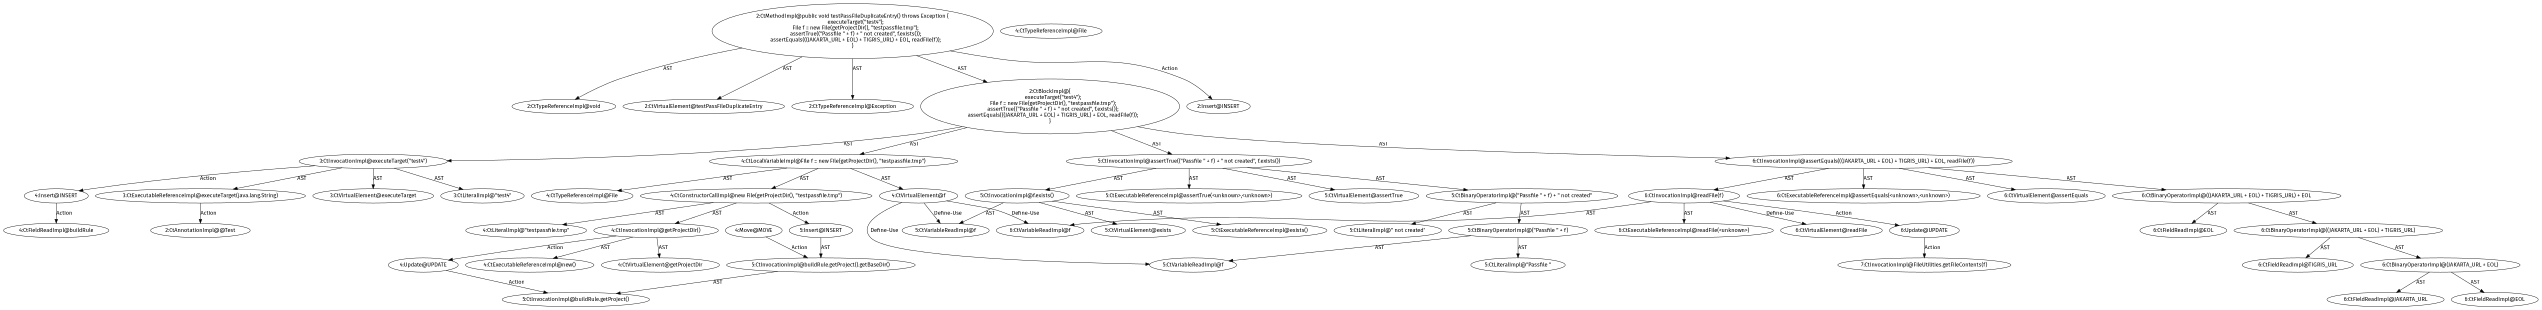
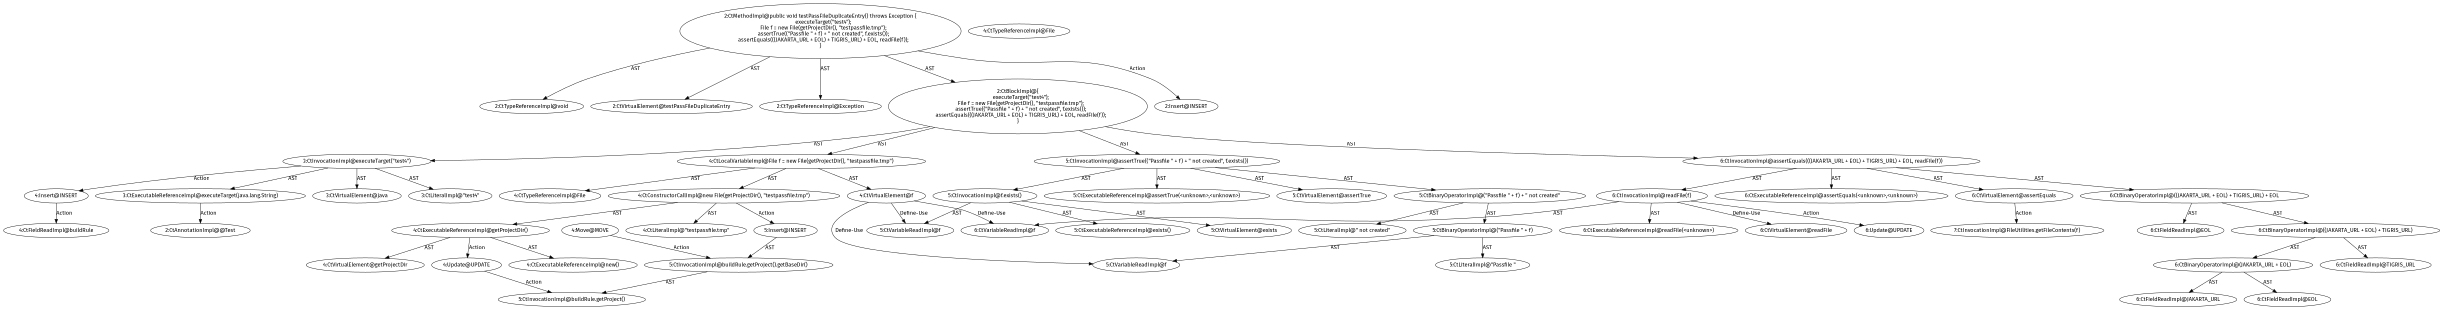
  digraph {
    fontname="Fira Sans"
    node [fontname="Fira Sans" shape=ellipse]
    edge [fontname="Fira Sans"]
    n1 [label="2:CtTypeReferenceImpl@void"]
    n2 [label="2:CtVirtualElement@testPassFileDuplicateEntry"]
    n3 [label="2:CtTypeReferenceImpl@Exception"]
    n4 [label="3:CtExecutableReferenceImpl@executeTarget(java.lang.String)"]
    n5 [label="2:CtAnnotationImpl@@Test"]
-   n6 [label="3:CtVirtualElement@executeTarget"]
+   n6 [label="3:CtVirtualElement@java"]
    n7 [label="3:CtLiteralImpl@\"test4\""]
    n8 [label="3:CtInvocationImpl@executeTarget(\"test4\")"]
    n9 [label="4:Insert@INSERT"]
    n10 [label="4:CtFieldReadImpl@buildRule"]
    n11 [label="4:CtTypeReferenceImpl@File"]
    n12 [label="4:CtTypeReferenceImpl@File"]
    n13 [label="4:CtExecutableReferenceImpl@new()"]
    n14 [label="4:CtVirtualElement@getProjectDir"]
-   n15 [label="4:CtInvocationImpl@getProjectDir()"]
+   n15 [label="4:CtExecutableReferenceImpl@getProjectDir()"]
    n16 [label="4:Update@UPDATE"]
    n17 [label="5:CtInvocationImpl@buildRule.getProject()"]
    n18 [label="4:Move@MOVE"]
    n19 [label="5:CtInvocationImpl@buildRule.getProject().getBaseDir()"]
    n20 [label="4:CtLiteralImpl@\"testpassfile.tmp\""]
    n21 [label="4:CtConstructorCallImpl@new File(getProjectDir(), \"testpassfile.tmp\")"]
    n22 [label="5:Insert@INSERT"]
    n23 [label="4:CtVirtualElement@f"]
    n24 [label="5:CtVariableReadImpl@f"]
    n25 [label="5:CtVariableReadImpl@f"]
    n26 [label="6:CtVariableReadImpl@f"]
    n27 [label="4:CtLocalVariableImpl@File f = new File(getProjectDir(), \"testpassfile.tmp\")"]
    n28 [label="5:CtExecutableReferenceImpl@assertTrue(<unknown>,<unknown>)"]
    n29 [label="5:CtVirtualElement@assertTrue"]
    n30 [label="5:CtLiteralImpl@\"Passfile \""]
    n31 [label="5:CtBinaryOperatorImpl@(\"Passfile \" + f)"]
    n32 [label="5:CtLiteralImpl@\" not created\""]
    n33 [label="5:CtBinaryOperatorImpl@(\"Passfile \" + f) + \" not created\""]
    n34 [label="5:CtExecutableReferenceImpl@exists()"]
    n35 [label="5:CtVirtualElement@exists"]
    n36 [label="5:CtInvocationImpl@f.exists()"]
    n37 [label="5:CtInvocationImpl@assertTrue((\"Passfile \" + f) + \" not created\", f.exists())"]
    n38 [label="6:CtExecutableReferenceImpl@assertEquals(<unknown>,<unknown>)"]
    n39 [label="6:CtVirtualElement@assertEquals"]
    n40 [label="6:CtFieldReadImpl@JAKARTA_URL"]
    n41 [label="6:CtFieldReadImpl@EOL"]
    n42 [label="6:CtBinaryOperatorImpl@(JAKARTA_URL + EOL)"]
    n43 [label="6:CtFieldReadImpl@TIGRIS_URL"]
    n44 [label="6:CtBinaryOperatorImpl@((JAKARTA_URL + EOL) + TIGRIS_URL)"]
    n45 [label="6:CtFieldReadImpl@EOL"]
    n46 [label="6:CtBinaryOperatorImpl@((JAKARTA_URL + EOL) + TIGRIS_URL) + EOL"]
    n47 [label="6:CtExecutableReferenceImpl@readFile(<unknown>)"]
    n48 [label="6:CtVirtualElement@readFile"]
    n49 [label="6:CtInvocationImpl@readFile(f)"]
    n50 [label="6:Update@UPDATE"]
    n51 [label="7:CtInvocationImpl@FileUtilities.getFileContents(f)"]
    n52 [label="6:CtInvocationImpl@assertEquals(((JAKARTA_URL + EOL) + TIGRIS_URL) + EOL, readFile(f))"]
    n53 [label="2:CtBlockImpl@\{\n    executeTarget(\"test4\");\n    File f = new File(getProjectDir(), \"testpassfile.tmp\");\n    assertTrue((\"Passfile \" + f) + \" not created\", f.exists());\n    assertEquals(((JAKARTA_URL + EOL) + TIGRIS_URL) + EOL, readFile(f));\n\}"]
    n54 [label="2:CtMethodImpl@public void testPassFileDuplicateEntry() throws Exception \{\n    executeTarget(\"test4\");\n    File f = new File(getProjectDir(), \"testpassfile.tmp\");\n    assertTrue((\"Passfile \" + f) + \" not created\", f.exists());\n    assertEquals(((JAKARTA_URL + EOL) + TIGRIS_URL) + EOL, readFile(f));\n\}"]
    n55 [label="2:Insert@INSERT"]
    n4 -> n5 [label=Action]
    n8 -> n4 [label=AST]
    n8 -> n6 [label=AST]
    n8 -> n7 [label=AST]
    n8 -> n9 [label=Action]
    n9 -> n10 [label=Action]
    n15 -> n13 [label=AST]
    n15 -> n14 [label=AST]
    n15 -> n16 [label=Action]
    n16 -> n17 [label=Action]
    n18 -> n19 [label=Action]
    n19 -> n17 [label=AST]
    n21 -> n15 [label=AST]
    n21 -> n20 [label=AST]
    n21 -> n22 [label=Action]
    n22 -> n19 [label=AST]
    n23 -> n24 [label="Define-Use"]
    n23 -> n25 [label="Define-Use"]
    n23 -> n26 [label="Define-Use"]
    n27 -> n11 [label=AST]
    n27 -> n21 [label=AST]
    n27 -> n23 [label=AST]
    n31 -> n24 [label=AST]
    n31 -> n30 [label=AST]
    n33 -> n31 [label=AST]
    n33 -> n32 [label=AST]
    n36 -> n25 [label=AST]
    n36 -> n34 [label=AST]
    n36 -> n35 [label=AST]
    n37 -> n28 [label=AST]
    n37 -> n29 [label=AST]
    n37 -> n33 [label=AST]
    n37 -> n36 [label=AST]
    n42 -> n40 [label=AST]
    n42 -> n41 [label=AST]
    n44 -> n42 [label=AST]
    n44 -> n43 [label=AST]
    n46 -> n44 [label=AST]
    n46 -> n45 [label=AST]
    n49 -> n26 [label=AST]
    n49 -> n47 [label=AST]
    n49 -> n48 [label="Define-Use"]
    n49 -> n50 [label=Action]
-   n50 -> n51 [label=Action]
+   n39 -> n51 [label=Action]
    n52 -> n38 [label=AST]
    n52 -> n39 [label=AST]
    n52 -> n46 [label=AST]
    n52 -> n49 [label=AST]
    n53 -> n8 [label=AST]
    n53 -> n27 [label=AST]
    n53 -> n37 [label=AST]
    n53 -> n52 [label=AST]
    n54 -> n1 [label=AST]
    n54 -> n2 [label=AST]
    n54 -> n3 [label=AST]
    n54 -> n53 [label=AST]
    n54 -> n55 [label=Action]
  }
